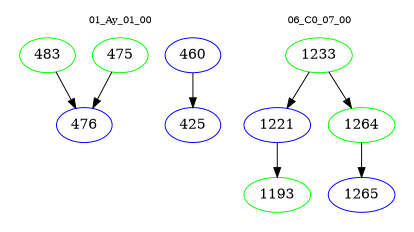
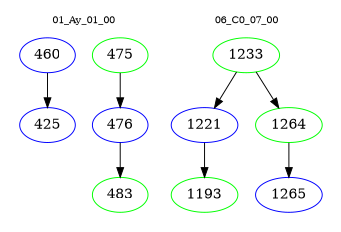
  digraph {
    node [color=green]
    edge [color=black]
    n1 [label=475]
    n2 [color=blue label=460]
    n3 [color=blue label=476]
    n4 [color=blue label=425]
    n5 [label=483]
    n6 [label=1233]
    n7 [color=blue label=1221]
    n8 [label=1264]
    n9 [label=1193]
    n10 [color=blue label=1265]
    subgraph cluster_1 {
      color=white
      fontsize=10
      label="01_Ay_01_00"
      n1
      n2
      n3
      n4
      n5
    }
    subgraph cluster_2 {
      color=white
      fontsize=10
      label="06_C0_07_00"
      n6
      n7
      n8
      n9
      n10
    }
    n1 -> n3
    n2 -> n4
-   n5 -> n3
+   n3 -> n5
    n6 -> n7
    n6 -> n8
    n7 -> n9
    n8 -> n10
  }
